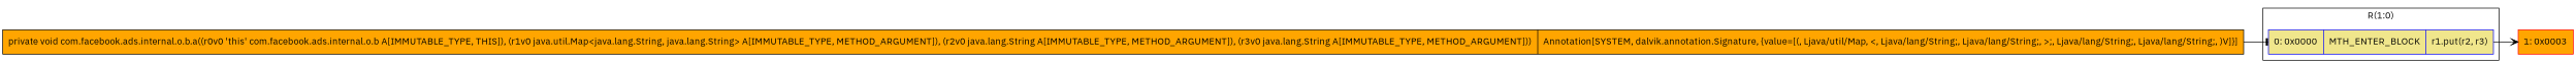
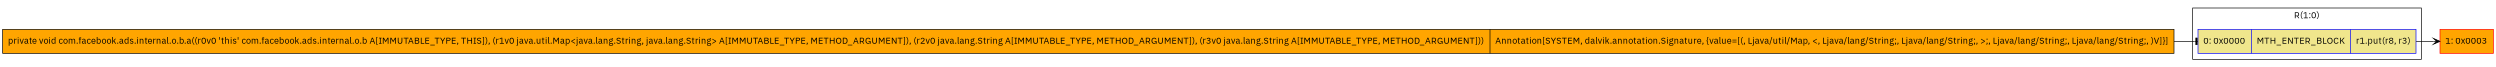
  digraph {
    rankdir=LR
    fontname="IBM Plex Sans"
    node [shape=record style=filled fillcolor=orange fontname="IBM Plex Sans"]
    edge [style=solid fontname="IBM Plex Sans"]
-   n1 [color=blue label="{0\:\ 0x0000|MTH_ENTER_BLOCK\l|r1.put(r2, r3)\l}" fillcolor=khaki]
+   n1 [color=blue label="{0\:\ 0x0000|MTH_ENTER_BLOCK\l|r1.put(r8, r3)\l}" fillcolor=khaki]
    n2 [color=red label="{1\:\ 0x0003}"]
    n3 [label="{private void com.facebook.ads.internal.o.b.a((r0v0 'this' com.facebook.ads.internal.o.b A[IMMUTABLE_TYPE, THIS]), (r1v0 java.util.Map\<java.lang.String, java.lang.String\> A[IMMUTABLE_TYPE, METHOD_ARGUMENT]), (r2v0 java.lang.String A[IMMUTABLE_TYPE, METHOD_ARGUMENT]), (r3v0 java.lang.String A[IMMUTABLE_TYPE, METHOD_ARGUMENT]))  | Annotation[SYSTEM, dalvik.annotation.Signature, \{value=[(, Ljava\/util\/Map, \<, Ljava\/lang\/String;, Ljava\/lang\/String;, \>;, Ljava\/lang\/String;, Ljava\/lang\/String;, )V]\}]\l}"]
    subgraph cluster_1 {
      label="R(1:0)"
      n1
    }
    n1 -> n2 [arrowhead=vee]
    n3 -> n1 [arrowhead=tee]
  }
